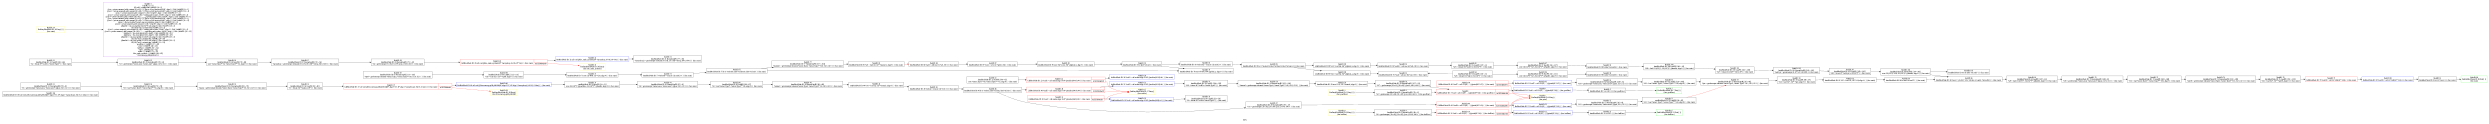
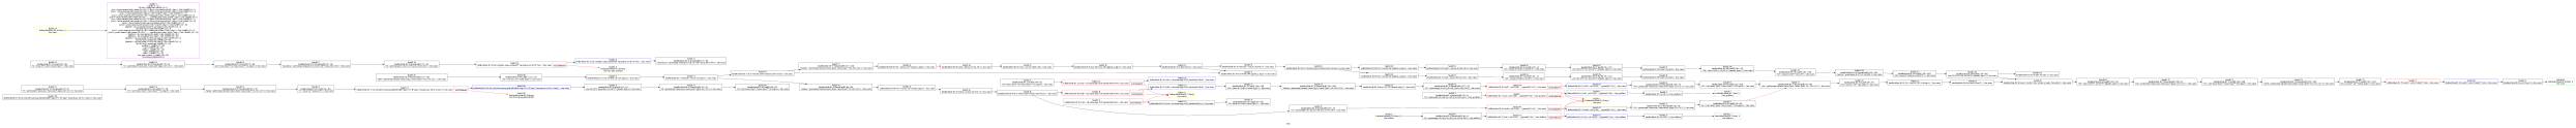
  digraph {
    fontname="Liberation Serif"
    label=ICFG
    rankdir=LR
    node [color=black fontname="Liberation Serif" shape=record]
    edge [fontname="Liberation Serif" style=solid]
    n1 [label="{NodeID: 106\nIntraBlockNode ID: 106      call void @llvm.memcpy.p0i8.p0i8.i64(i8* align 8 %7, i8* align 1 %arraydecay2, i64 16, i1 false) \{  \}    \{fun: main\}}"]
    n2 [label="{NodeID: 105\nIntraBlockNode ID: 105      br label %if.end17 \{  \}    \{fun: main\}}"]
    n3 [label="{NodeID: 66\nIntraBlockNode ID: 66      %res.0 = phi i32 [ %15, %if.then ], [ undef, %if.end16 ] \{  \}    \{fun: main\}}"]
    n4 [label="{NodeID: 68\nIntraBlockNode ID: 68   LoadPE: [147\<--14]  \n   %29 = load i32 (i32*)*, i32 (i32*)** @handler, align 8 \{  \} \{fun: main\}}"]
    n5 [label="{NodeID: 70\nIntraBlockNode ID: 70   NormalGepPE: [148\<--8]  \n   %30 = getelementptr %struct.anon, %struct.anon* @gvar, i32 0, i32 1 \{  \} \{fun: main\}}"]
    n6 [label="{NodeID: 104\nIntraBlockNode ID: 104   StorePE: [14\<--143]  \n   store i32 (i32*)* %28, i32 (i32*)** @handler, align 8 \{  \} \{fun: main\}}"]
    n7 [label="{NodeID: 103\nIntraBlockNode ID: 103   CopyPE: [143\<--142]  \n   %28 = bitcast i8* %add.ptr to i32 (i32*)* \{  \} \{fun: main\}}"]
    n8 [label="{NodeID: 102\nIntraBlockNode ID: 102   NormalGepPE: [142\<--141]  \n   %add.ptr = getelementptr i8, i8* %27, i64 1000 \{  \} \{fun: main\}}"]
    n9 [label="{NodeID: 101\nIntraBlockNode ID: 101   CopyPE: [141\<--140]  \n   %27 = bitcast i32 (i32*)* %26 to i8* \{  \} \{fun: main\}}"]
    n10 [label="{NodeID: 100\nIntraBlockNode ID: 100   LoadPE: [140\<--14]  \n   %26 = load i32 (i32*)*, i32 (i32*)** @handler, align 8 \{  \} \{fun: main\}}"]
    n11 [label="{NodeID: 99\nIntraBlockNode ID: 99      br label %if.end16 \{  \}    \{fun: main\}}"]
    n12 [label="{NodeID: 98\nIntraBlockNode ID: 98      br label %if.end16 \{  \}    \{fun: main\}}"]
    n13 [label="{NodeID: 97\nIntraBlockNode ID: 97   StorePE: [14\<--137]  \n   store i32 (i32*)* %25, i32 (i32*)** @handler, align 8 \{  \} \{fun: main\}}"]
    n14 [label="{NodeID: 96\nIntraBlockNode ID: 96   StorePE: [14\<--131]  \n   store i32 (i32*)* %23, i32 (i32*)** @handler, align 8 \{  \} \{fun: main\}}"]
    n15 [label="{NodeID: 95\nIntraBlockNode ID: 95   CopyPE: [137\<--3]  \n   %25 = inttoptr i64 %sub15 to i32 (i32*)* \{  \} \{fun: main\}}"]
    n16 [label="{NodeID: 94\nIntraBlockNode ID: 94   CopyPE: [131\<--3]  \n   %23 = inttoptr i64 %sub to i32 (i32*)* \{  \} \{fun: main\}}"]
    n17 [label="{NodeID: 93\nIntraBlockNode ID: 93      br label %if.end \{  \}    \{fun: main\}}"]
    n18 [label="{NodeID: 78\nIntraBlockNode ID: 78      store i64 100, i64* @global_a, align 8 \{  \}    \{fun: main\}}"]
    n19 [label="{NodeID: 81\nIntraBlockNode ID: 81      %tobool12 = icmp ne i32 undef, 0 \{  \}    \{fun: main\}}"]
    n20 [label="{NodeID: 85\nIntraBlockNode ID: 85      br i1 %tobool12, label %if.then13, label %if.else14 \{  \}    \{fun: main\}}"]
    n21 [label="{NodeID: 92\nIntraBlockNode ID: 92      %sub15 = sub nsw i64 %24, 100 \{  \}    \{fun: main\}}"]
    n22 [label="{NodeID: 91\nIntraBlockNode ID: 91      %sub = sub nsw i64 %22, 100 \{  \}    \{fun: main\}}"]
    n23 [label="{NodeID: 90\nIntraBlockNode ID: 90      store i64 %conv, i64* @global_b, align 8 \{  \}    \{fun: main\}}"]
    n24 [label="{NodeID: 89\nIntraBlockNode ID: 89      %24 = load i64, i64* @global_b, align 8 \{  \}    \{fun: main\}}"]
    n25 [label="{NodeID: 88\nIntraBlockNode ID: 88      %22 = load i64, i64* @global_a, align 8 \{  \}    \{fun: main\}}"]
    n26 [label="{NodeID: 87\nIntraBlockNode ID: 87      %conv = sext i32 %add to i64 \{  \}    \{fun: main\}}"]
    n27 [color=green label="{NodeID: 86\nFunExitBlockNode ID: 86 Exit(\{  \})\n \{fun: main\}}"]
    n28 [label="{NodeID: 84\nIntraBlockNode ID: 84      %add = add nsw i32 %21, 100 \{  \}    \{fun: main\}}"]
    n29 [color=blue label="{NodeID: 83\nRetBlockNode ID: 83   %call19 = call i32 %29(i32* %32) \{  \} \{fun: main\}}"]
    n30 [label="{NodeID: 82\nIntraBlockNode ID: 82      ret i32 %res.0 \{  \}    \{fun: main\}}"]
    n31 [label="{NodeID: 80\nIntraBlockNode ID: 80      %21 = load i32, i32* %status11, align 8 \{  \}    \{fun: main\}}"]
    n32 [color=red label="{NodeID: 79\nCallBlockNode ID: 79   %call19 = call i32 %29(i32* %32) \{  \} \{fun: main\}}"]
    n33 [label="{NodeID: 77\nIntraBlockNode ID: 77   NormalGepPE: [117\<--104]  \n   %status11 = getelementptr inbounds %struct.Type2, %struct.Type2* %16, i32 0, i32 0 \{  \} \{fun: main\}}"]
    n34 [label="{NodeID: 76\nIntraBlockNode ID: 76   LoadPE: [151\<--150]  \n   %32 = load i32*, i32** %ptr18, align 8 \{  \} \{fun: main\}}"]
    n35 [label="{NodeID: 75\nIntraBlockNode ID: 75      br i1 %tobool9, label %if.then10, label %if.end \{  \}    \{fun: main\}}"]
    n36 [label="{NodeID: 74\nIntraBlockNode ID: 74   NormalGepPE: [150\<--149]  \n   %ptr18 = getelementptr inbounds %struct.Type2, %struct.Type2* %31, i32 0, i32 1 \{  \} \{fun: main\}}"]
    n37 [label="{NodeID: 73\nIntraBlockNode ID: 73      %tobool9 = icmp ne i32 undef, 0 \{  \}    \{fun: main\}}"]
    n38 [label="{NodeID: 72\nIntraBlockNode ID: 72   LoadPE: [149\<--148]  \n   %31 = load %struct.Type2*, %struct.Type2** %30, align 8 \{  \} \{fun: main\}}"]
    n39 [label="{NodeID: 71\nIntraBlockNode ID: 71      store i32 4660, i32* %20, align 4 \{  \}    \{fun: main\}}"]
    n40 [label="{NodeID: 69\nIntraBlockNode ID: 69   LoadPE: [112\<--111]  \n   %20 = load i32*, i32** %ptr8, align 8 \{  \} \{fun: main\}}"]
    n41 [label="{NodeID: 67\nIntraBlockNode ID: 67   NormalGepPE: [111\<--110]  \n   %ptr8 = getelementptr inbounds %struct.Type2, %struct.Type2* %19, i32 0, i32 1 \{  \} \{fun: main\}}"]
    n42 [label="{NodeID: 65\nIntraBlockNode ID: 65   LoadPE: [110\<--109]  \n   %19 = load %struct.Type2*, %struct.Type2** %18, align 8 \{  \} \{fun: main\}}"]
    n43 [label="{NodeID: 57\nIntraBlockNode ID: 57   NormalGepPE: [97\<--96]  \n   %ptr = getelementptr inbounds %struct.Type2, %struct.Type2* %13, i32 0, i32 1 \{  \} \{fun: main\}}"]
    n44 [label="{NodeID: 64\nIntraBlockNode ID: 64      br label %if.end17 \{  \}    \{fun: main\}}"]
    n45 [color=blue label="{NodeID: 63\nRetBlockNode ID: 63   %call7 = call i32 (i8*, ...) @printf(i8* %17) \{  \} \{fun: main\}}"]
    n46 [label="{NodeID: 62\nIntraBlockNode ID: 62   NormalGepPE: [109\<--8]  \n   %18 = getelementptr %struct.anon, %struct.anon* @gvar, i32 0, i32 1 \{  \} \{fun: main\}}"]
    n47 [label="{NodeID: 61\nIntraBlockNode ID: 61      %15 = load i32, i32* %14, align 4 \{  \}    \{fun: main\}}"]
    n48 [color=red label="{NodeID: 60\nCallBlockNode ID: 60   %call7 = call i32 (i8*, ...) @printf(i8* %17) \{  \} \{fun: main\}|{|<s1>0x55555606f070}}"]
    n49 [color=yellow label="{NodeID: 4\nFunEntryBlockNode ID: 4 Entry()\n \{fun: printf\}}"]
    n50 [label="{NodeID: 59\nIntraBlockNode ID: 59   LoadPE: [98\<--97]  \n   %14 = load i32*, i32** %ptr, align 8 \{  \} \{fun: main\}}"]
    n51 [label="{NodeID: 28\nIntraBlockNode ID: 28   NormalGepPE: [73\<--12]  \n   %4 = getelementptr [5 x i8], [5 x i8]* @.str.2, i64 0, i64 0 \{  \} \{fun: main\}}"]
    n52 [color=red label="{NodeID: 29\nCallBlockNode ID: 29   call void @klee_make_symbolic(i8* %arraydecay, i64 16, i8* %4) \{  \} \{fun: main\}|{|<s1>0x55556606a160}}"]
    n53 [color=blue label="{NodeID: 32\nRetBlockNode ID: 32   call void @klee_make_symbolic(i8* %arraydecay, i64 16, i8* %4) \{  \} \{fun: main\}}"]
    n54 [color=yellow label="{NodeID: 30\nFunEntryBlockNode ID: 30 Entry()\n \{fun: klee_make_symbolic\}}"]
    n55 [label="{NodeID: 31\nIntraBlockNode ID: 31   NormalGepPE: [77\<--56]  \n   %arraydecay2 = getelementptr inbounds [16 x i8], [16 x i8]* %temp, i64 0, i64 0 \{  \} \{fun: main\}}"]
    n56 [label="{NodeID: 27\nIntraBlockNode ID: 27   NormalGepPE: [72\<--56]  \n   %arraydecay = getelementptr inbounds [16 x i8], [16 x i8]* %temp, i64 0, i64 0 \{  \} \{fun: main\}}"]
    n57 [label="{NodeID: 26\nIntraBlockNode ID: 26   StorePE: [70\<--69]  \n   store %struct.Type2* %2, %struct.Type2** %3, align 8 \{  \} \{fun: main\}}"]
    n58 [label="{NodeID: 25\nIntraBlockNode ID: 25   NormalGepPE: [70\<--8]  \n   %3 = getelementptr %struct.anon, %struct.anon* @gvar, i32 0, i32 1 \{  \} \{fun: main\}}"]
    n59 [color=blue label="{NodeID: 24\nRetBlockNode ID: 24   %call1 = call noalias align 16 i8* @malloc(i64 16) #4 \{  \} \{fun: main\}}"]
    n60 [label="{NodeID: 23\nIntraBlockNode ID: 23   CopyPE: [69\<--66]  \n   %2 = bitcast i8* %call1 to %struct.Type2* \{  \} \{fun: main\}}"]
    n61 [color=red label="{NodeID: 22\nCallBlockNode ID: 22   %call1 = call noalias align 16 i8* @malloc(i64 16) #4 \{  \} \{fun: main\}|{|<s1>0x55355606d320}}"]
    n62 [color=yellow label="{NodeID: 17\nFunEntryBlockNode ID: 17 Entry()\n \{fun: malloc\}}"]
    n63 [label="{NodeID: 21\nIntraBlockNode ID: 21   StorePE: [64\<--63]  \n   store %struct.Type1* %0, %struct.Type1** %1, align 8 \{  \} \{fun: main\}}"]
    n64 [color=blue label="{NodeID: 19\nRetBlockNode ID: 19   %call = call noalias align 16 i8* @malloc(i64 8) #4 \{  \} \{fun: main\}}"]
    n65 [label="{NodeID: 18\nIntraBlockNode ID: 18   CopyPE: [63\<--58]  \n   %0 = bitcast i8* %call to %struct.Type1* \{  \} \{fun: main\}}"]
    n66 [color=red label="{NodeID: 16\nCallBlockNode ID: 16   %call = call noalias align 16 i8* @malloc(i64 8) #4 \{  \} \{fun: main\}|{|<s1>0x55555606cff0}}"]
    n67 [color=yellow label="{NodeID: 14\nFunEntryBlockNode ID: 14 Entry(\{  \})\n \{fun: main\}}"]
    n68 [color=purple label="{NodeID: 0\nCopyPE: [2\<--3]  \n i8* null \{ constant data \}AddrPE: [4\<--1]  \n @.str = private unnamed_addr constant [30 x i8] c\"/////This is a Good function\\0A\\00\", align 1 \{ Glob  \}AddrPE: [6\<--1]  \n @.str.1 = private unnamed_addr constant [30 x i8] c\"/////This is a Evil function\\0A\\00\", align 1 \{ Glob  \}AddrPE: [12\<--1]  \n @.str.2 = private unnamed_addr constant [5 x i8] c\"temp\\00\", align 1 \{ Glob  \}AddrPE: [17\<--1]  \n @.str.3 = private unnamed_addr constant [26 x i8] c\"crashing path is taken. \\0A\\00\", align 1 \{ Glob  \}AddrPE: [19\<--1]  \n @.str.4 = private unnamed_addr constant [38 x i8] c\"..........exploiting path is taken. \\0A\\00\", align 1 \{ Glob  \}AddrPE: [4\<--1]  \n @.str = private unnamed_addr constant [30 x i8] c\"/////This is a Good function\\0A\\00\", align 1 \{ Glob  \}AddrPE: [6\<--1]  \n @.str.1 = private unnamed_addr constant [30 x i8] c\"/////This is a Evil function\\0A\\00\", align 1 \{ Glob  \}AddrPE: [8\<--11]  \n @gvar = dso_local global %struct.anon zeroinitializer, align 8 \{ Glob  \}AddrPE: [12\<--1]  \n @.str.2 = private unnamed_addr constant [5 x i8] c\"temp\\00\", align 1 \{ Glob  \}AddrPE: [14\<--16]  \n @handler = dso_local global i32 (i32*)* null, align 8 \{ Glob  \}StorePE: [14\<--3]  \n i32 (i32*)* null \{ constant data \}AddrPE: [17\<--1]  \n @.str.3 = private unnamed_addr constant [26 x i8] c\"crashing path is taken. \\0A\\00\", align 1 \{ Glob  \}AddrPE: [19\<--1]  \n @.str.4 = private unnamed_addr constant [38 x i8] c\"..........exploiting path is taken. \\0A\\00\", align 1 \{ Glob  \}AddrPE: [21\<--23]  \n @global_b = dso_local global i64 0, align 8 \{ Glob  \}AddrPE: [24\<--25]  \n @global_a = dso_local global i64 0, align 8 \{ Glob  \}AddrPE: [26\<--28]  \n @handler1 = dso_local global i32 (i32)* null, align 8 \{ Glob  \}StorePE: [26\<--3]  \n i32 (i32)* null \{ constant data \}AddrPE: [29\<--30]  \n @handler2 = dso_local global i32 (i32)* null, align 8 \{ Glob  \}StorePE: [29\<--3]  \n i32 (i32)* null \{ constant data \}AddrPE: [31\<--32]  \n goodFunc \{  \}AddrPE: [37\<--38]  \n printf \{  \}AddrPE: [44\<--45]  \n badFunc \{  \}AddrPE: [51\<--52]  \n main \{  \}AddrPE: [61\<--62]  \n malloc \{  \}AddrPE: [75\<--76]  \n klee_make_symbolic \{  \}AddrPE: [84\<--85]  \n llvm.memcpy.p0i8.p0i8.i64 \{  \}}"]
    n69 [color=green label="{NodeID: 13\nFunExitBlockNode ID: 13 Exit(\{  \})\n \{fun: badFunc\}}"]
-   n70 [color=yellow label="{NodeID: 1\nFunEntryBlockNode ID: 1 Entry(\{  \})\n \{fun: goodFunc\}}"]
    n71 [label="{NodeID: 2\nIntraBlockNode ID: 2   NormalGepPE: [35\<--4]  \n   %0 = getelementptr [30 x i8], [30 x i8]* @.str, i64 0, i64 0 \{  \} \{fun: goodFunc\}}"]
    n72 [color=red label="{NodeID: 3\nCallBlockNode ID: 3   %call = call i32 (i8*, ...) @printf(i8* %0) \{  \} \{fun: goodFunc\}|{|<s1>0x55552606c320}}"]
    n73 [color=blue label="{NodeID: 6\nRetBlockNode ID: 6   %call = call i32 (i8*, ...) @printf(i8* %0) \{  \} \{fun: goodFunc\}}"]
    n74 [label="{NodeID: 5\nIntraBlockNode ID: 5      ret i32 0 \{  \}    \{fun: goodFunc\}}"]
    n75 [color=green label="{NodeID: 7\nFunExitBlockNode ID: 7 Exit(\{  \})\n \{fun: goodFunc\}}"]
    n76 [color=yellow label="{NodeID: 8\nFunEntryBlockNode ID: 8 Entry(\{  \})\n \{fun: badFunc\}}"]
    n77 [label="{NodeID: 9\nIntraBlockNode ID: 9   NormalGepPE: [48\<--6]  \n   %0 = getelementptr [30 x i8], [30 x i8]* @.str.1, i64 0, i64 0 \{  \} \{fun: badFunc\}}"]
    n78 [color=red label="{NodeID: 10\nCallBlockNode ID: 10   %call = call i32 (i8*, ...) @printf(i8* %0) \{  \} \{fun: badFunc\}|{|<s1>0x55555606c910}}"]
    n79 [color=blue label="{NodeID: 12\nRetBlockNode ID: 12   %call = call i32 (i8*, ...) @printf(i8* %0) \{  \} \{fun: badFunc\}}"]
    n80 [label="{NodeID: 11\nIntraBlockNode ID: 11      ret i32 0 \{  \}    \{fun: badFunc\}}"]
    n81 [label="{NodeID: 33\nIntraBlockNode ID: 33   NormalGepPE: [78\<--8]  \n   %5 = getelementptr %struct.anon, %struct.anon* @gvar, i32 0, i32 1 \{  \} \{fun: main\}}"]
    n82 [label="{NodeID: 34\nIntraBlockNode ID: 34   LoadPE: [79\<--78]  \n   %6 = load %struct.Type2*, %struct.Type2** %5, align 8 \{  \} \{fun: main\}}"]
    n83 [label="{NodeID: 35\nIntraBlockNode ID: 35   NormalGepPE: [80\<--79]  \n   %status = getelementptr inbounds %struct.Type2, %struct.Type2* %6, i32 0, i32 0 \{  \} \{fun: main\}}"]
    n84 [label="{NodeID: 36\nIntraBlockNode ID: 36   CopyPE: [81\<--80]  \n   %7 = bitcast i32* %status to i8* \{  \} \{fun: main\}}"]
    n85 [color=red label="{NodeID: 37\nCallBlockNode ID: 37   call void @llvm.memcpy.p0i8.p0i8.i64(i8* align 8 %7, i8* align 1 %arraydecay2, i64 16, i1 false) \{  \} \{fun: main\}|{|<s1>0x55555606e040}}"]
    n86 [color=blue label="{NodeID: 40\nRetBlockNode ID: 40   call void @llvm.memcpy.p0i8.p0i8.i64(i8* align 8 %7, i8* align 1 %arraydecay2, i64 16, i1 false) \{  \} \{fun: main\}}"]
    n87 [color=yellow label="{NodeID: 38\nFunEntryBlockNode ID: 38 Entry()\n \{fun: llvm.memcpy.p0i8.p0i8.i64\}}"]
    n88 [label="{NodeID: 39\nIntraBlockNode ID: 39   StorePE: [14\<--31]  \n   store i32 (i32*)* @goodFunc, i32 (i32*)** @handler, align 8 \{  \} \{fun: main\}}"]
    n89 [label="{NodeID: 41\nIntraBlockNode ID: 41   NormalGepPE: [87\<--8]  \n   %8 = getelementptr %struct.anon, %struct.anon* @gvar, i32 0, i32 1 \{  \} \{fun: main\}}"]
    n90 [label="{NodeID: 42\nIntraBlockNode ID: 42   LoadPE: [88\<--87]  \n   %9 = load %struct.Type2*, %struct.Type2** %8, align 8 \{  \} \{fun: main\}}"]
    n91 [label="{NodeID: 43\nIntraBlockNode ID: 43   NormalGepPE: [89\<--88]  \n   %status3 = getelementptr inbounds %struct.Type2, %struct.Type2* %9, i32 0, i32 0 \{  \} \{fun: main\}}"]
    n92 [label="{NodeID: 44\nIntraBlockNode ID: 44      %10 = load i32, i32* %status3, align 8 \{  \}    \{fun: main\}}"]
    n93 [label="{NodeID: 45\nIntraBlockNode ID: 45      %tobool = icmp ne i32 %10, 0 \{  \}    \{fun: main\}}"]
    n94 [label="{NodeID: 46\nIntraBlockNode ID: 46      br i1 %tobool, label %if.then, label %if.else \{  \}    \{fun: main\}}"]
    n95 [label="{NodeID: 47\nIntraBlockNode ID: 47   NormalGepPE: [93\<--17]  \n   %11 = getelementptr [26 x i8], [26 x i8]* @.str.3, i64 0, i64 0 \{  \} \{fun: main\}}"]
    n96 [color=red label="{NodeID: 48\nCallBlockNode ID: 48   %call5 = call noalias align 16 i8* @malloc(i64 16) #4 \{  \} \{fun: main\}|{|<s1>0x55555606ecf0}}"]
    n97 [color=red label="{NodeID: 49\nCallBlockNode ID: 49   %call4 = call i32 (i8*, ...) @printf(i8* %11) \{  \} \{fun: main\}|{|<s1>0x55555606e890}}"]
    n98 [color=blue label="{NodeID: 51\nRetBlockNode ID: 51   %call5 = call noalias align 16 i8* @malloc(i64 16) #4 \{  \} \{fun: main\}}"]
    n99 [color=blue label="{NodeID: 53\nRetBlockNode ID: 53   %call4 = call i32 (i8*, ...) @printf(i8* %11) \{  \} \{fun: main\}}"]
    n100 [label="{NodeID: 50\nIntraBlockNode ID: 50   CopyPE: [104\<--102]  \n   %16 = bitcast i8* %call5 to %struct.Type2* \{  \} \{fun: main\}}"]
    n101 [label="{NodeID: 52\nIntraBlockNode ID: 52   NormalGepPE: [95\<--8]  \n   %12 = getelementptr %struct.anon, %struct.anon* @gvar, i32 0, i32 1 \{  \} \{fun: main\}}"]
    n102 [label="{NodeID: 54\nIntraBlockNode ID: 54   NormalGepPE: [105\<--104]  \n   %status6 = getelementptr inbounds %struct.Type2, %struct.Type2* %16, i32 0, i32 0 \{  \} \{fun: main\}}"]
    n103 [label="{NodeID: 55\nIntraBlockNode ID: 55   LoadPE: [96\<--95]  \n   %13 = load %struct.Type2*, %struct.Type2** %12, align 8 \{  \} \{fun: main\}}"]
    n104 [label="{NodeID: 56\nIntraBlockNode ID: 56      store i32 0, i32* %status6, align 8 \{  \}    \{fun: main\}}"]
    n105 [label="{NodeID: 58\nIntraBlockNode ID: 58   NormalGepPE: [107\<--19]  \n   %17 = getelementptr [38 x i8], [38 x i8]* @.str.4, i64 0, i64 0 \{  \} \{fun: main\}}"]
    n3 -> n4
    n4 -> n5
    n5 -> n38
    n6 -> n2
    n6 -> n3
    n7 -> n6
    n8 -> n7
    n9 -> n8
    n10 -> n9
    n11 -> n10
    n13 -> n11
    n14 -> n12
    n15 -> n13
    n16 -> n14
    n17 -> n18
    n17 -> n19
    n19 -> n20
    n20 -> n24
    n20 -> n25
    n21 -> n15
-   n16 -> n22
+   n22 -> n16
    n23 -> n17
    n24 -> n21
    n25 -> n22
    n26 -> n23
    n28 -> n26
    n29 -> n30
    n30 -> n27
    n31 -> n28 [color=red]
    n32 -> n29
    n33 -> n31
    n34 -> n32
    n35 -> n18
    n35 -> n33
    n36 -> n34
    n37 -> n35
    n38 -> n36
    n39 -> n37
    n40 -> n39
    n41 -> n40
    n42 -> n43
    n43 -> n50
    n44 -> n3
    n45 -> n46
    n46 -> n42
    n47 -> n44
    n48 -> n45
    n48 -> n49 [color=red tailport=s1]
    n50 -> n47
    n51 -> n52
    n52 -> n53
    n52 -> n54 [color=red tailport=s1]
    n53 -> n55
    n56 -> n51
    n57 -> n56
    n58 -> n57
    n60 -> n58
    n61 -> n59
    n61 -> n62 [color=red tailport=s1]
    n63 -> n61
    n64 -> n65
    n66 -> n62 [color=red tailport=s1]
    n66 -> n64
    n67 -> n68
-   n70 -> n71
    n71 -> n72
    n72 -> n49 [color=red tailport=s1]
    n72 -> n73
    n73 -> n74
    n74 -> n75
    n76 -> n77
    n77 -> n78
    n78 -> n49 [color=red tailport=s1]
    n78 -> n79
    n79 -> n80
    n80 -> n69
    n81 -> n82
    n82 -> n83
    n83 -> n84
    n84 -> n85
    n85 -> n86
    n85 -> n87 [color=red tailport=s1]
    n86 -> n88
    n88 -> n89
    n89 -> n90
-   n90 -> n91
+   n37 -> n91
    n91 -> n92
    n92 -> n93
    n93 -> n94
    n94 -> n95
    n94 -> n96
    n95 -> n97
    n96 -> n62 [color=red tailport=s1]
    n96 -> n98
    n97 -> n49 [color=red tailport=s1]
    n97 -> n99
    n98 -> n100
    n99 -> n101
    n100 -> n102
    n101 -> n103
    n102 -> n104
    n103 -> n43 [color=red]
    n104 -> n105
-   n105 -> n72
+   n105 -> n48
  }
